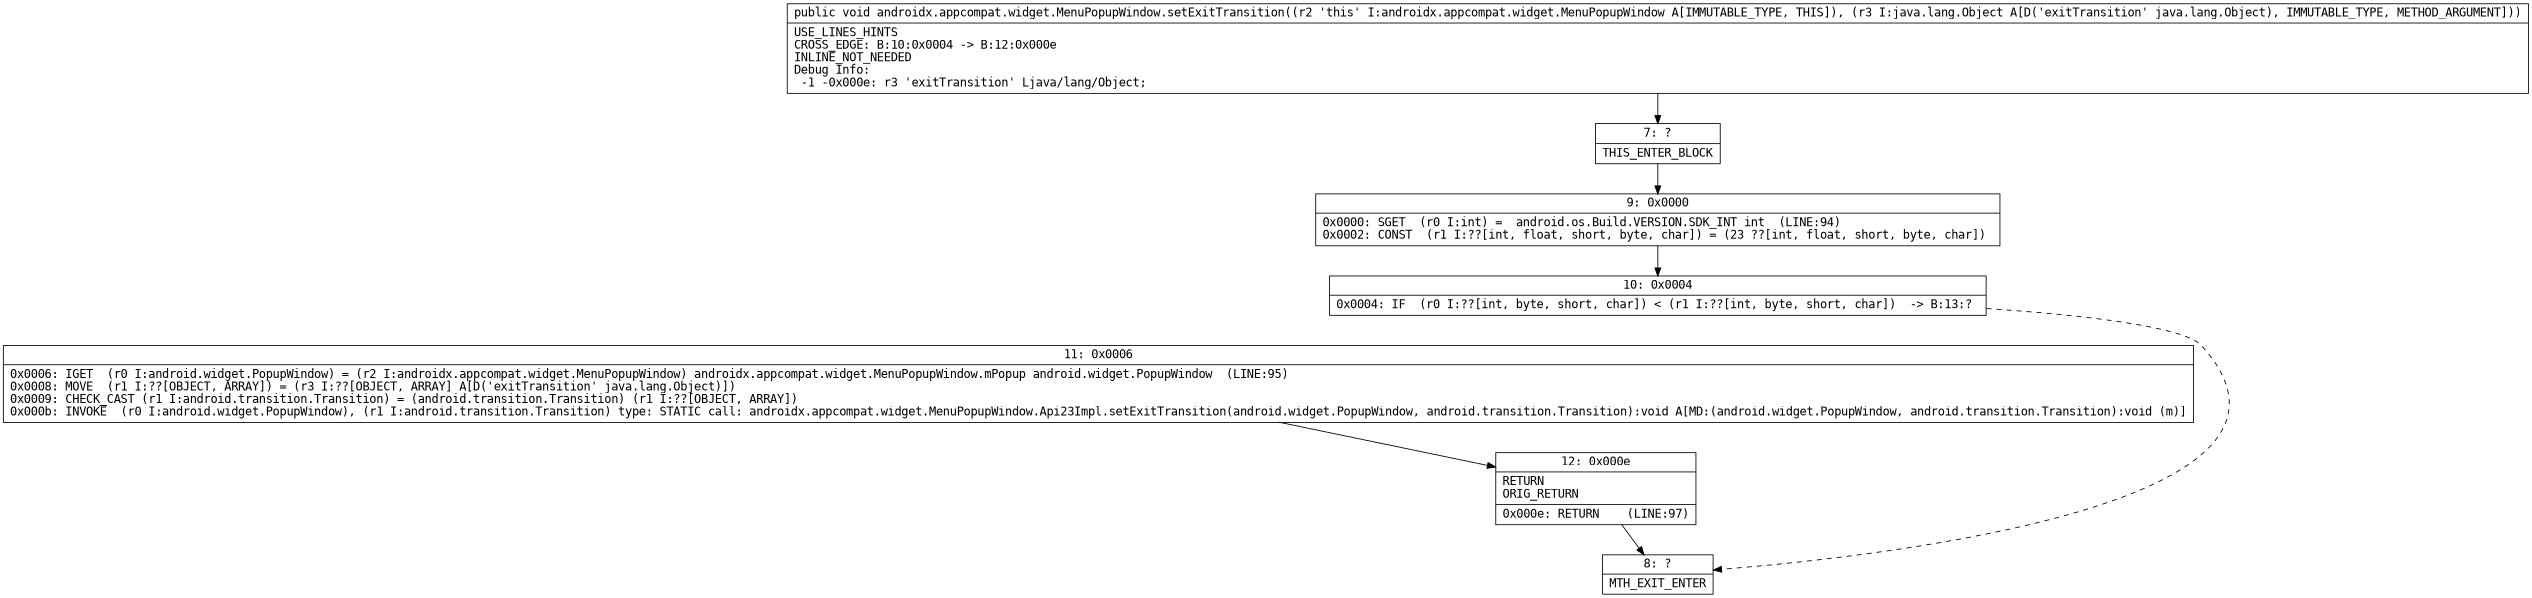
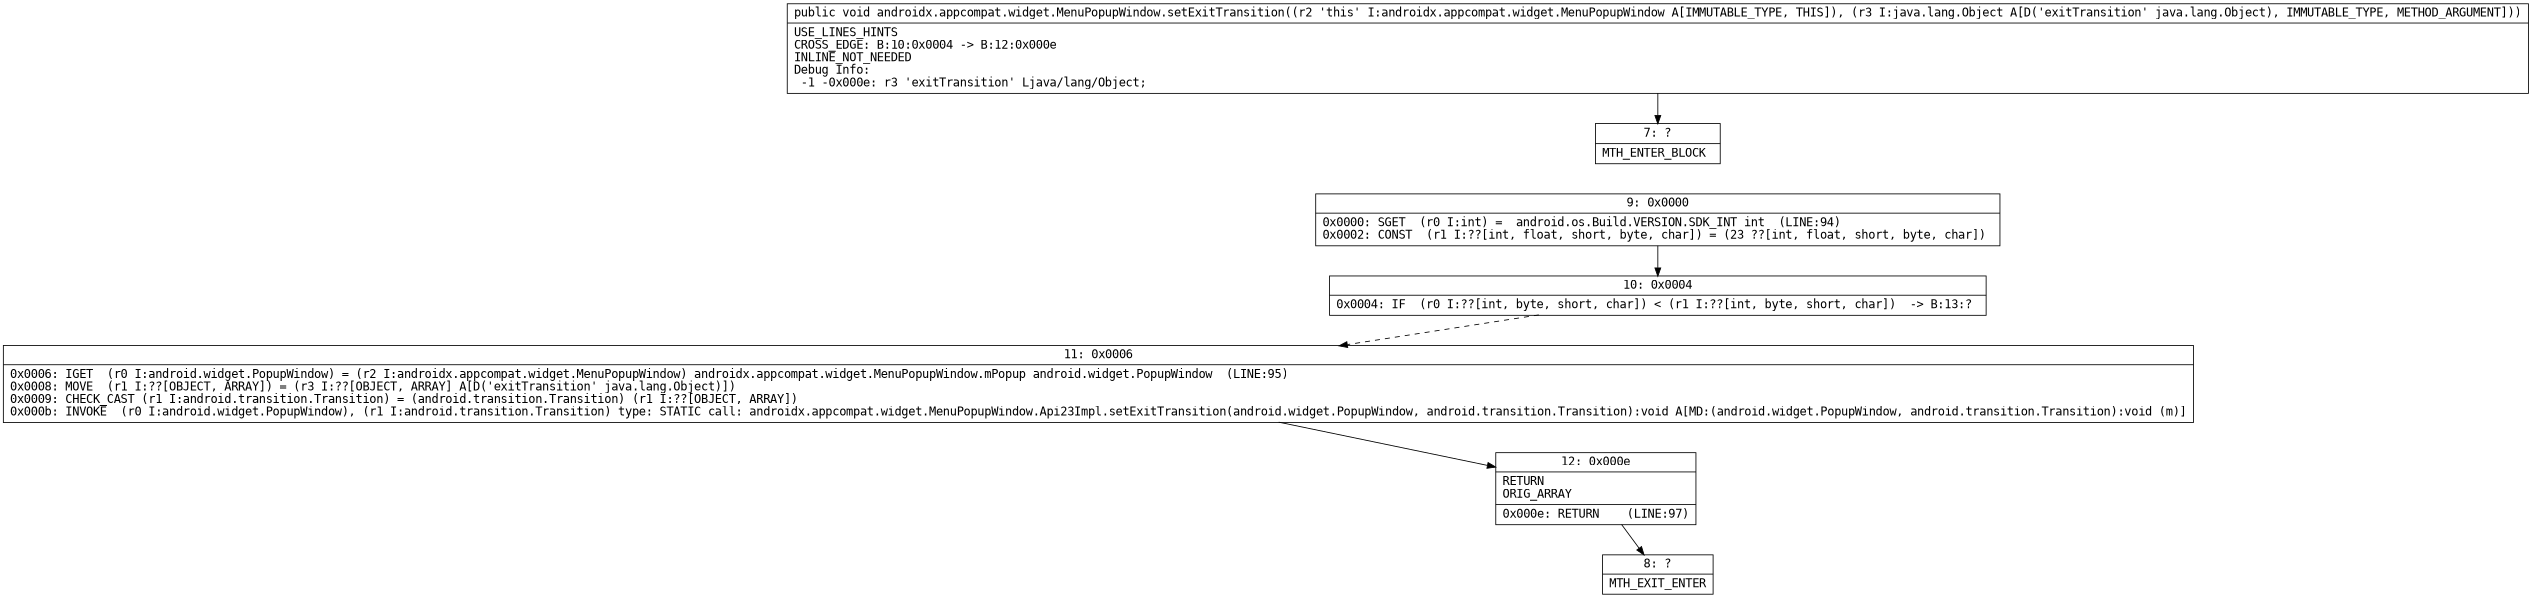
  digraph {
    fontname="DejaVu Sans Mono"
    node [fontname="DejaVu Sans Mono" shape=record]
    edge [fontname="DejaVu Sans Mono"]
-   n1 [label="{7\:\ ?|THIS_ENTER_BLOCK\l}"]
+   n1 [label="{7\:\ ?|MTH_ENTER_BLOCK\l}"]
    n2 [label="{9\:\ 0x0000|0x0000: SGET  (r0 I:int) =  android.os.Build.VERSION.SDK_INT int  (LINE:94)\l0x0002: CONST  (r1 I:??[int, float, short, byte, char]) = (23 ??[int, float, short, byte, char]) \l}"]
    n3 [label="{10\:\ 0x0004|0x0004: IF  (r0 I:??[int, byte, short, char]) \< (r1 I:??[int, byte, short, char])  \-\> B:13:? \l}"]
    n4 [label="{11\:\ 0x0006|0x0006: IGET  (r0 I:android.widget.PopupWindow) = (r2 I:androidx.appcompat.widget.MenuPopupWindow) androidx.appcompat.widget.MenuPopupWindow.mPopup android.widget.PopupWindow  (LINE:95)\l0x0008: MOVE  (r1 I:??[OBJECT, ARRAY]) = (r3 I:??[OBJECT, ARRAY] A[D('exitTransition' java.lang.Object)]) \l0x0009: CHECK_CAST (r1 I:android.transition.Transition) = (android.transition.Transition) (r1 I:??[OBJECT, ARRAY]) \l0x000b: INVOKE  (r0 I:android.widget.PopupWindow), (r1 I:android.transition.Transition) type: STATIC call: androidx.appcompat.widget.MenuPopupWindow.Api23Impl.setExitTransition(android.widget.PopupWindow, android.transition.Transition):void A[MD:(android.widget.PopupWindow, android.transition.Transition):void (m)]\l}"]
-   n5 [label="{12\:\ 0x000e|RETURN\lORIG_RETURN\l|0x000e: RETURN    (LINE:97)\l}"]
+   n5 [label="{12\:\ 0x000e|RETURN\lORIG_ARRAY\l|0x000e: RETURN    (LINE:97)\l}"]
    n6 [label="{8\:\ ?|MTH_EXIT_ENTER\l}"]
    n7 [label="{public void androidx.appcompat.widget.MenuPopupWindow.setExitTransition((r2 'this' I:androidx.appcompat.widget.MenuPopupWindow A[IMMUTABLE_TYPE, THIS]), (r3 I:java.lang.Object A[D('exitTransition' java.lang.Object), IMMUTABLE_TYPE, METHOD_ARGUMENT]))  | USE_LINES_HINTS\lCROSS_EDGE: B:10:0x0004 \-\> B:12:0x000e\lINLINE_NOT_NEEDED\lDebug Info:\l  \-1 \-0x000e: r3 'exitTransition' Ljava\/lang\/Object;\l}"]
-   n1 -> n2
    n2 -> n3
-   n3 -> n6 [style=dashed]
+   n3 -> n4 [style=dashed]
    n4 -> n5
    n5 -> n6
    n7 -> n1
  }
